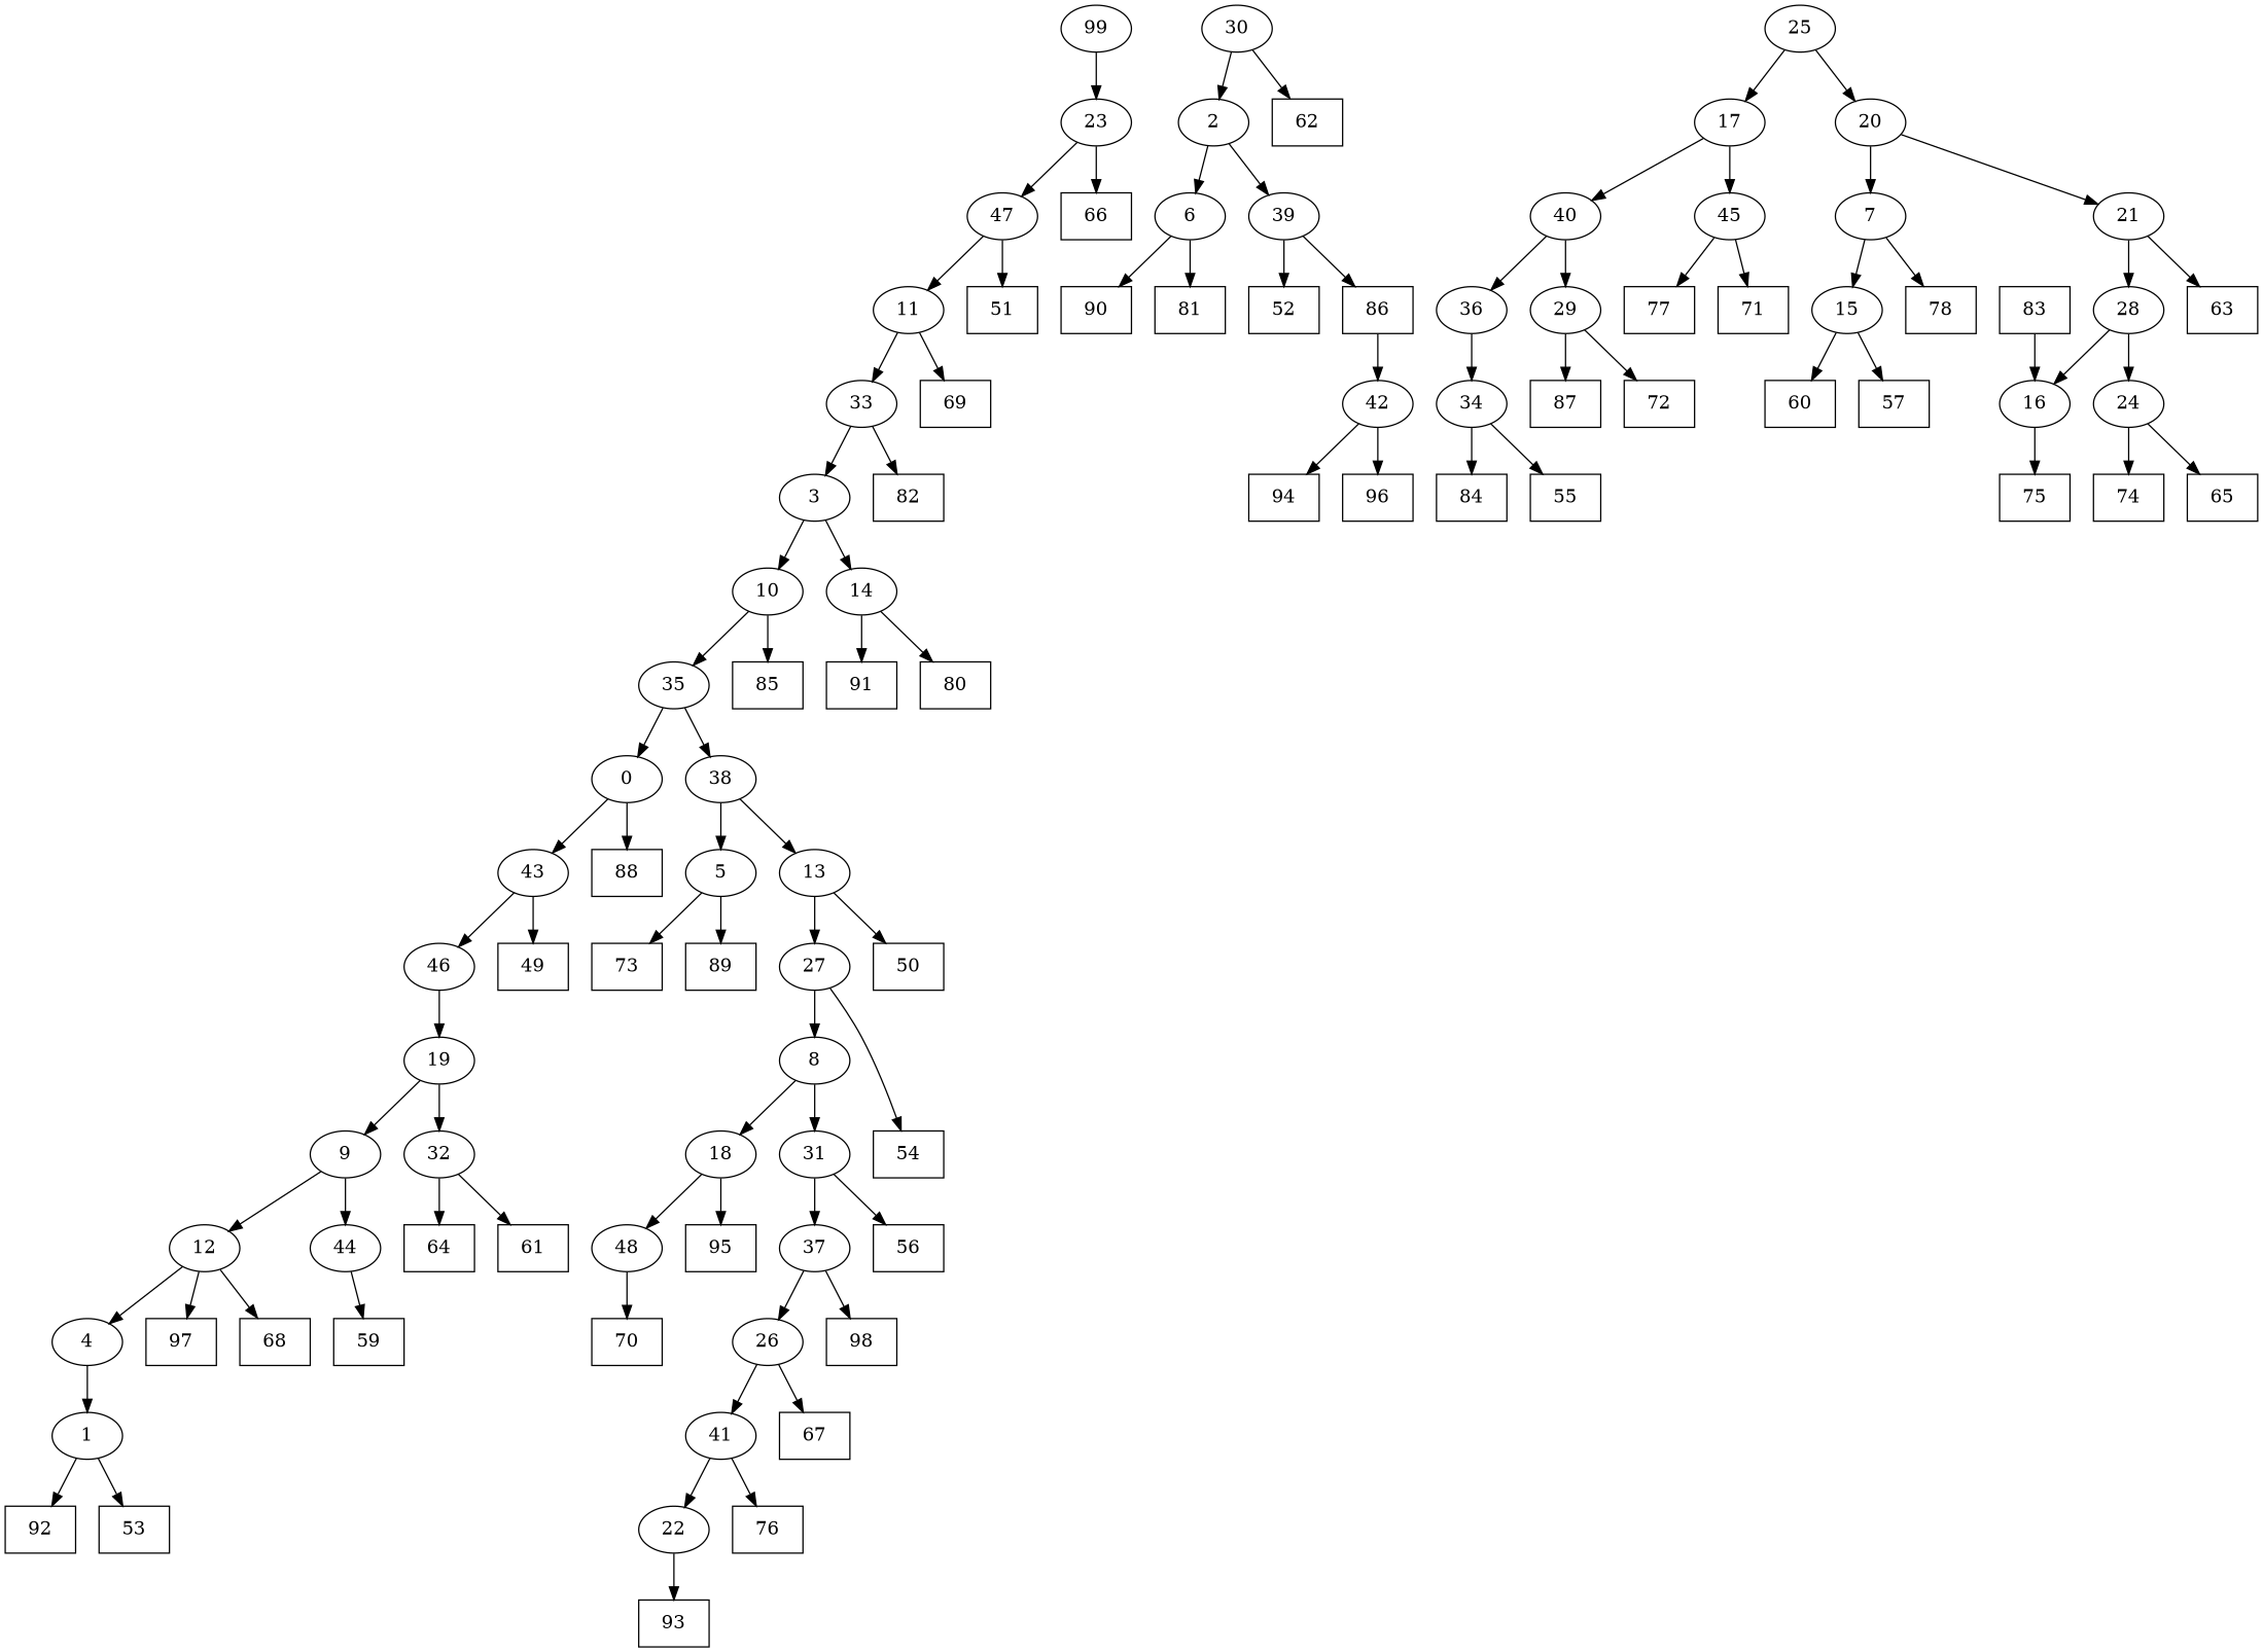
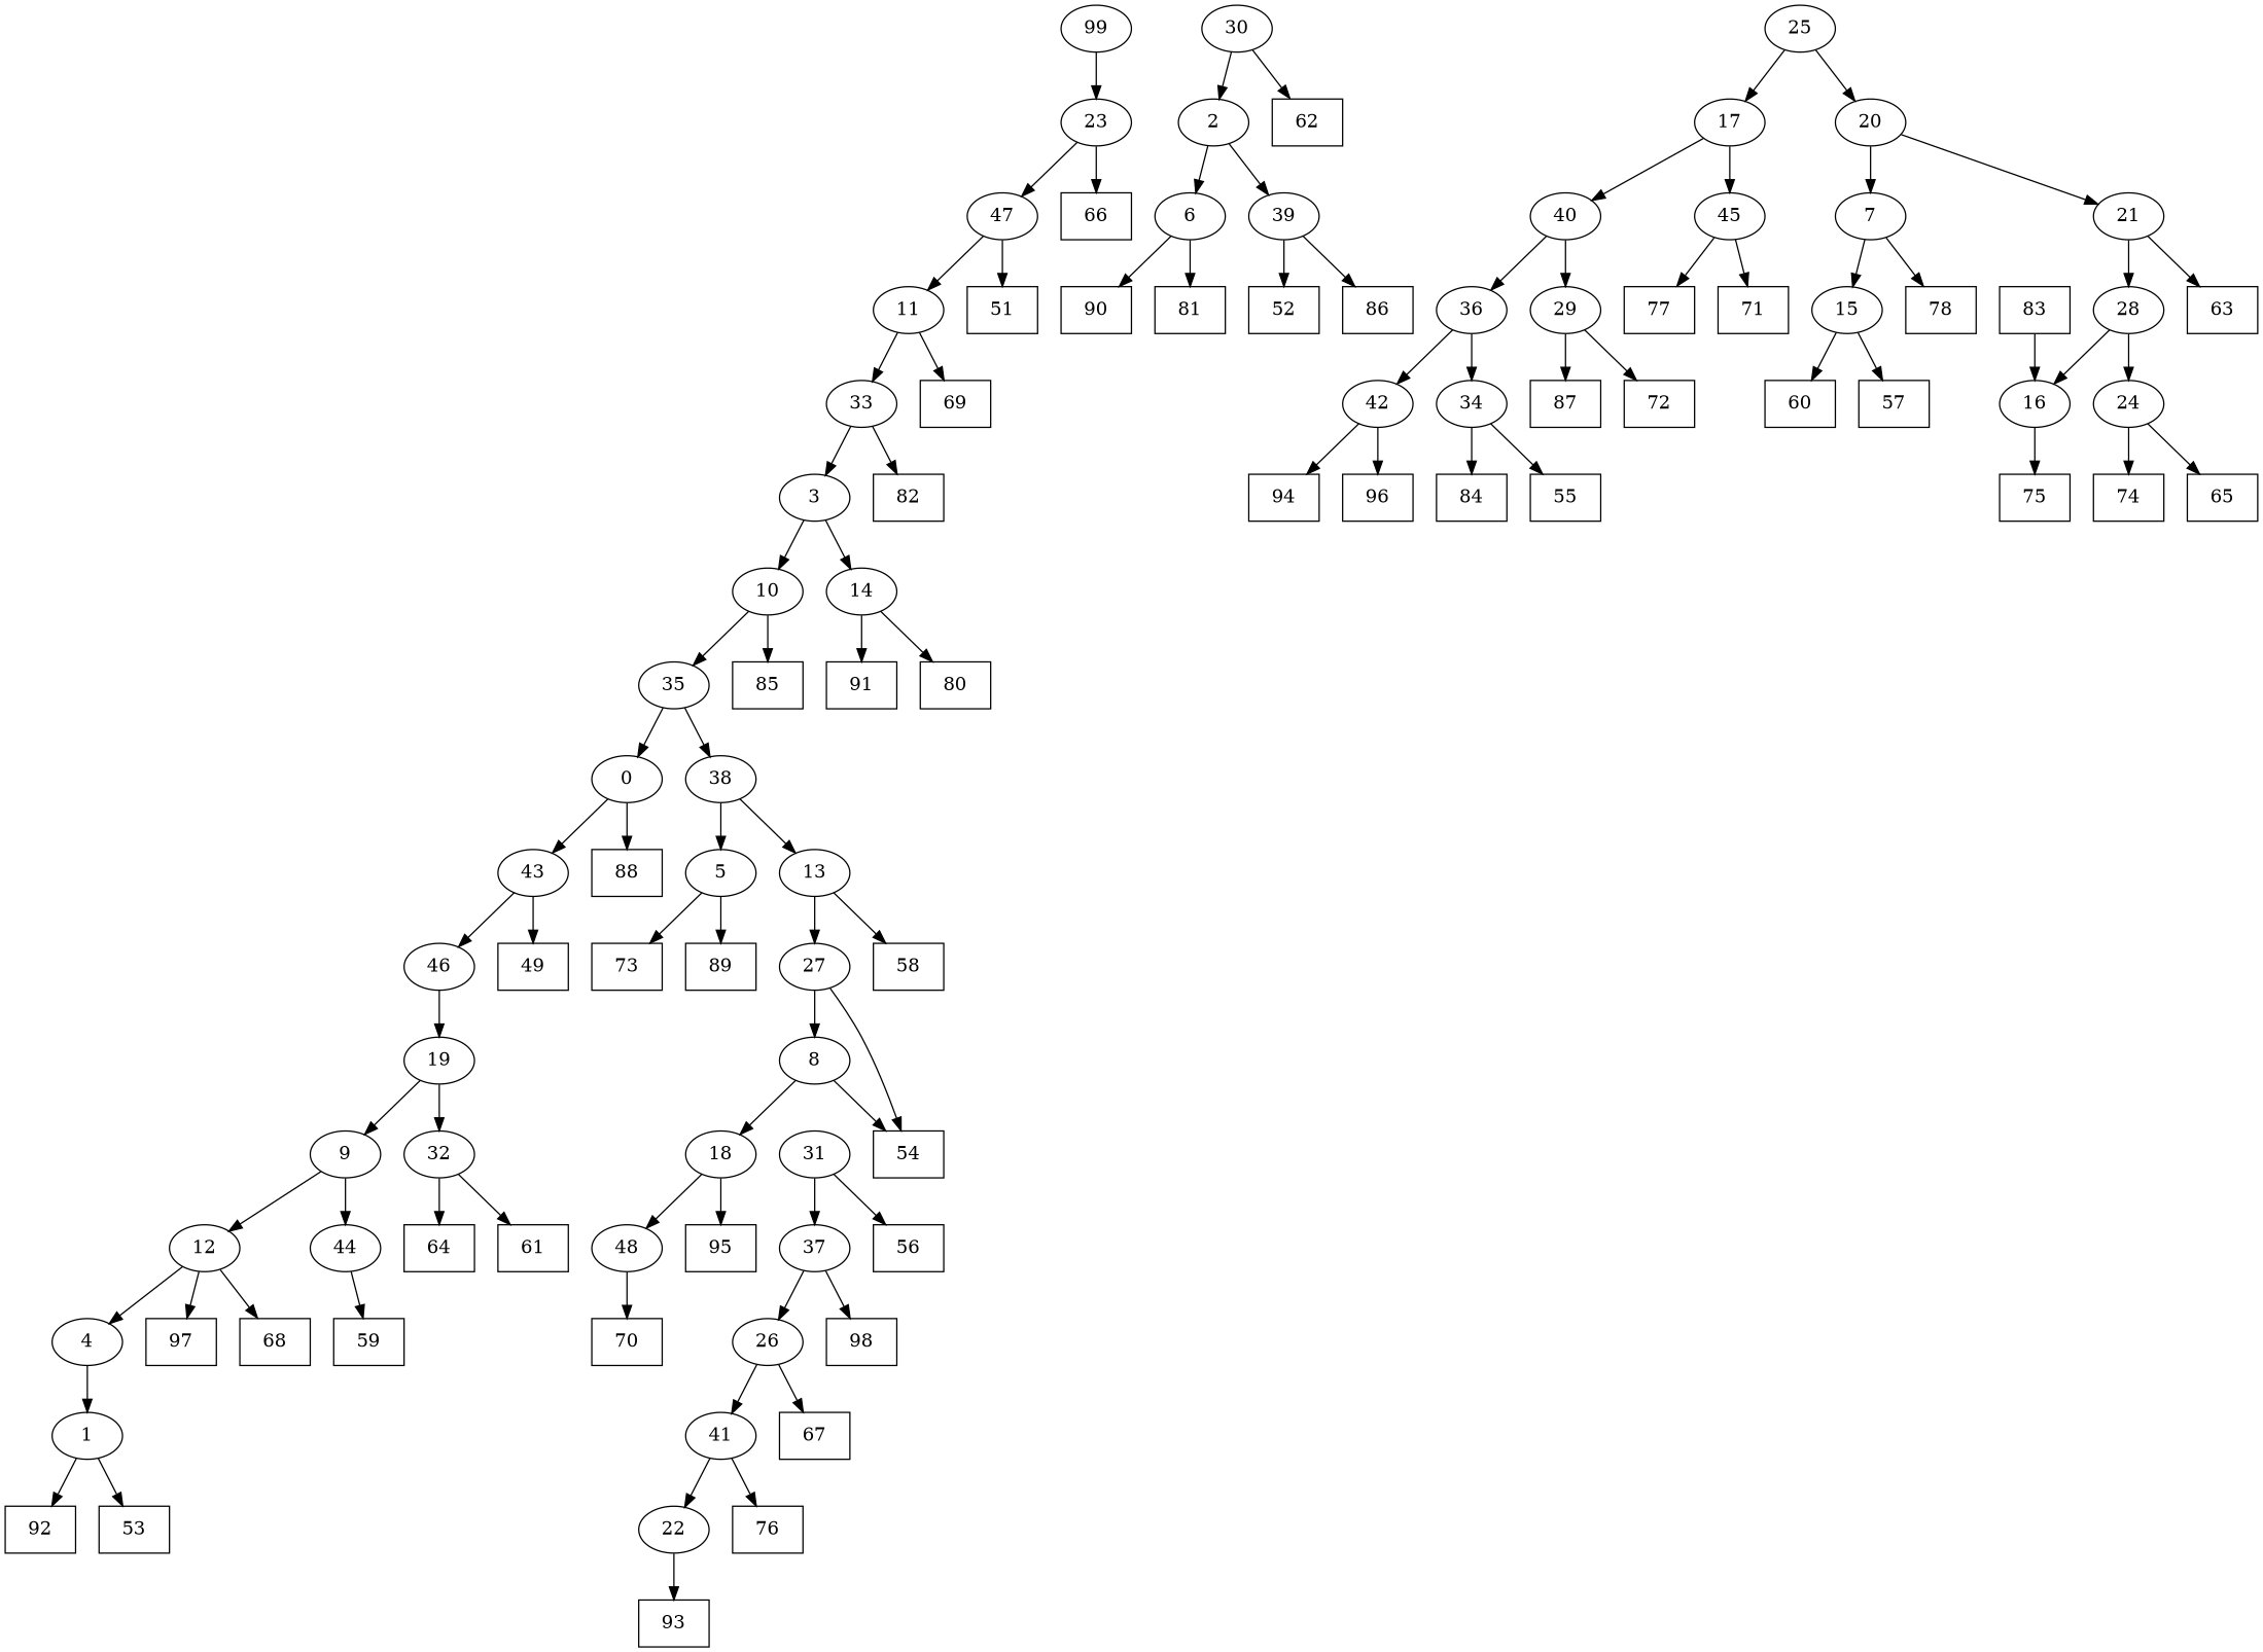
  digraph {
    n1 [label=0]
    n2 [label=43]
    n3 [label=88 shape=box]
    n4 [label=46]
    n5 [label=49 shape=box]
    n6 [label=1]
    n7 [label=92 shape=box]
    n8 [label=53 shape=box]
    n9 [label=2]
    n10 [label=6]
    n11 [label=39]
    n12 [label=90 shape=box]
    n13 [label=81 shape=box]
    n14 [label=52 shape=box]
    n15 [label=86 shape=box]
    n16 [label=3]
    n17 [label=10]
    n18 [label=14]
    n19 [label=35]
    n20 [label=85 shape=box]
    n21 [label=91 shape=box]
    n22 [label=80 shape=box]
    n23 [label=4]
    n24 [label=97 shape=box]
    n25 [label=5]
    n26 [label=73 shape=box]
    n27 [label=89 shape=box]
    n28 [label=7]
    n29 [label=15]
    n30 [label=78 shape=box]
    n31 [label=60 shape=box]
    n32 [label=57 shape=box]
    n33 [label=8]
    n34 [label=18]
    n35 [label=31]
    n36 [label=48]
    n37 [label=95 shape=box]
    n38 [label=37]
    n39 [label=56 shape=box]
    n40 [label=9]
    n41 [label=12]
    n42 [label=44]
    n43 [label=68 shape=box]
    n44 [label=59 shape=box]
    n45 [label=38]
    n46 [label=11]
    n47 [label=33]
    n48 [label=69 shape=box]
    n49 [label=82 shape=box]
    n50 [label=13]
    n51 [label=27]
-   n52 [label=50 shape=box]
+   n52 [label=58 shape=box]
    n53 [label=54 shape=box]
    n54 [label=16]
    n55 [label=75 shape=box]
    n56 [label=83 shape=box]
    n57 [label=17]
    n58 [label=40]
    n59 [label=45]
    n60 [label=29]
    n61 [label=36]
    n62 [label=77 shape=box]
    n63 [label=71 shape=box]
    n64 [label=70 shape=box]
    n65 [label=19]
    n66 [label=32]
    n67 [label=64 shape=box]
    n68 [label=61 shape=box]
    n69 [label=20]
    n70 [label=21]
    n71 [label=28]
    n72 [label=63 shape=box]
    n73 [label=24]
    n74 [label=22]
    n75 [label=93 shape=box]
    n76 [label=30]
    n77 [label=62 shape=box]
    n78 [label=23]
    n79 [label=47]
    n80 [label=66 shape=box]
    n81 [label=51 shape=box]
    n82 [label=74 shape=box]
    n83 [label=65 shape=box]
    n84 [label=25]
    n85 [label=26]
    n86 [label=41]
    n87 [label=67 shape=box]
    n88 [label=76 shape=box]
    n89 [label=87 shape=box]
    n90 [label=72 shape=box]
    n91 [label=98 shape=box]
    n92 [label=34]
    n93 [label=84 shape=box]
    n94 [label=55 shape=box]
    n95 [label=42]
    n96 [label=94 shape=box]
    n97 [label=96 shape=box]
    n98 [label=99]
    n1 -> n2
    n1 -> n3
    n2 -> n4
    n2 -> n5
    n4 -> n65
    n6 -> n7
    n6 -> n8
    n9 -> n10
    n9 -> n11
    n10 -> n12
    n10 -> n13
    n11 -> n14
    n11 -> n15
    n16 -> n17
    n16 -> n18
    n17 -> n19
    n17 -> n20
    n18 -> n21
    n18 -> n22
    n19 -> n1
    n19 -> n45
    n23 -> n6
    n25 -> n26
    n25 -> n27
    n28 -> n29
    n28 -> n30
    n29 -> n31
    n29 -> n32
    n33 -> n34
-   n33 -> n35
+   n33 -> n53
    n34 -> n36
    n34 -> n37
    n35 -> n38
    n35 -> n39
    n36 -> n64
    n38 -> n85
    n38 -> n91
    n40 -> n41
    n40 -> n42
    n41 -> n23
    n41 -> n24
    n41 -> n43
    n42 -> n44
    n45 -> n25
    n45 -> n50
    n46 -> n47
    n46 -> n48
    n47 -> n16
    n47 -> n49
    n50 -> n51
    n50 -> n52
    n51 -> n33
    n51 -> n53
    n54 -> n55
    n56 -> n54
    n57 -> n58
    n57 -> n59
    n58 -> n60
    n58 -> n61
    n59 -> n62
    n59 -> n63
    n60 -> n89
    n60 -> n90
    n61 -> n92
-   n15 -> n95
+   n61 -> n95
    n65 -> n40
    n65 -> n66
    n66 -> n67
    n66 -> n68
    n69 -> n28
    n69 -> n70
    n70 -> n71
    n70 -> n72
    n71 -> n54
    n71 -> n73
    n73 -> n82
    n73 -> n83
    n74 -> n75
    n76 -> n9
    n76 -> n77
    n78 -> n79
    n78 -> n80
    n79 -> n46
    n79 -> n81
    n84 -> n57
    n84 -> n69
    n85 -> n86
    n85 -> n87
    n86 -> n74
    n86 -> n88
    n92 -> n93
    n92 -> n94
    n95 -> n96
    n95 -> n97
    n98 -> n78
  }
